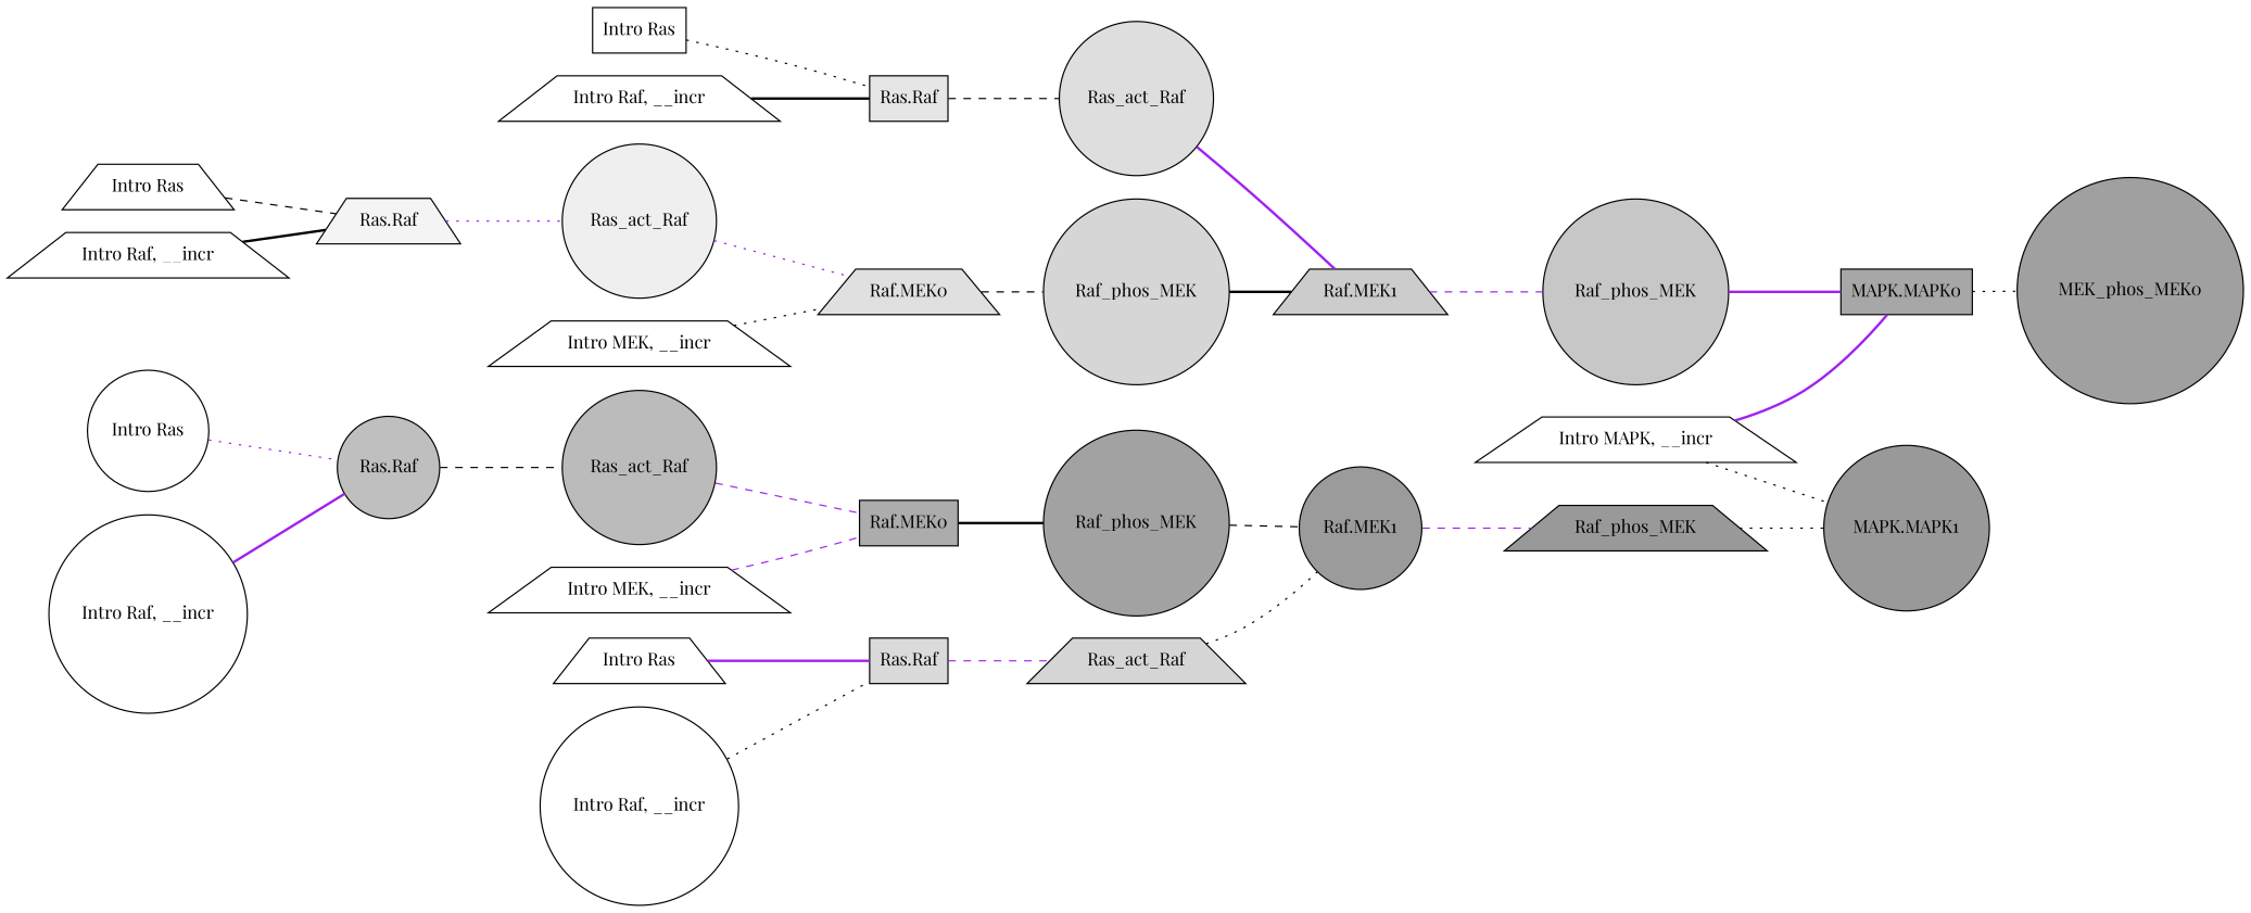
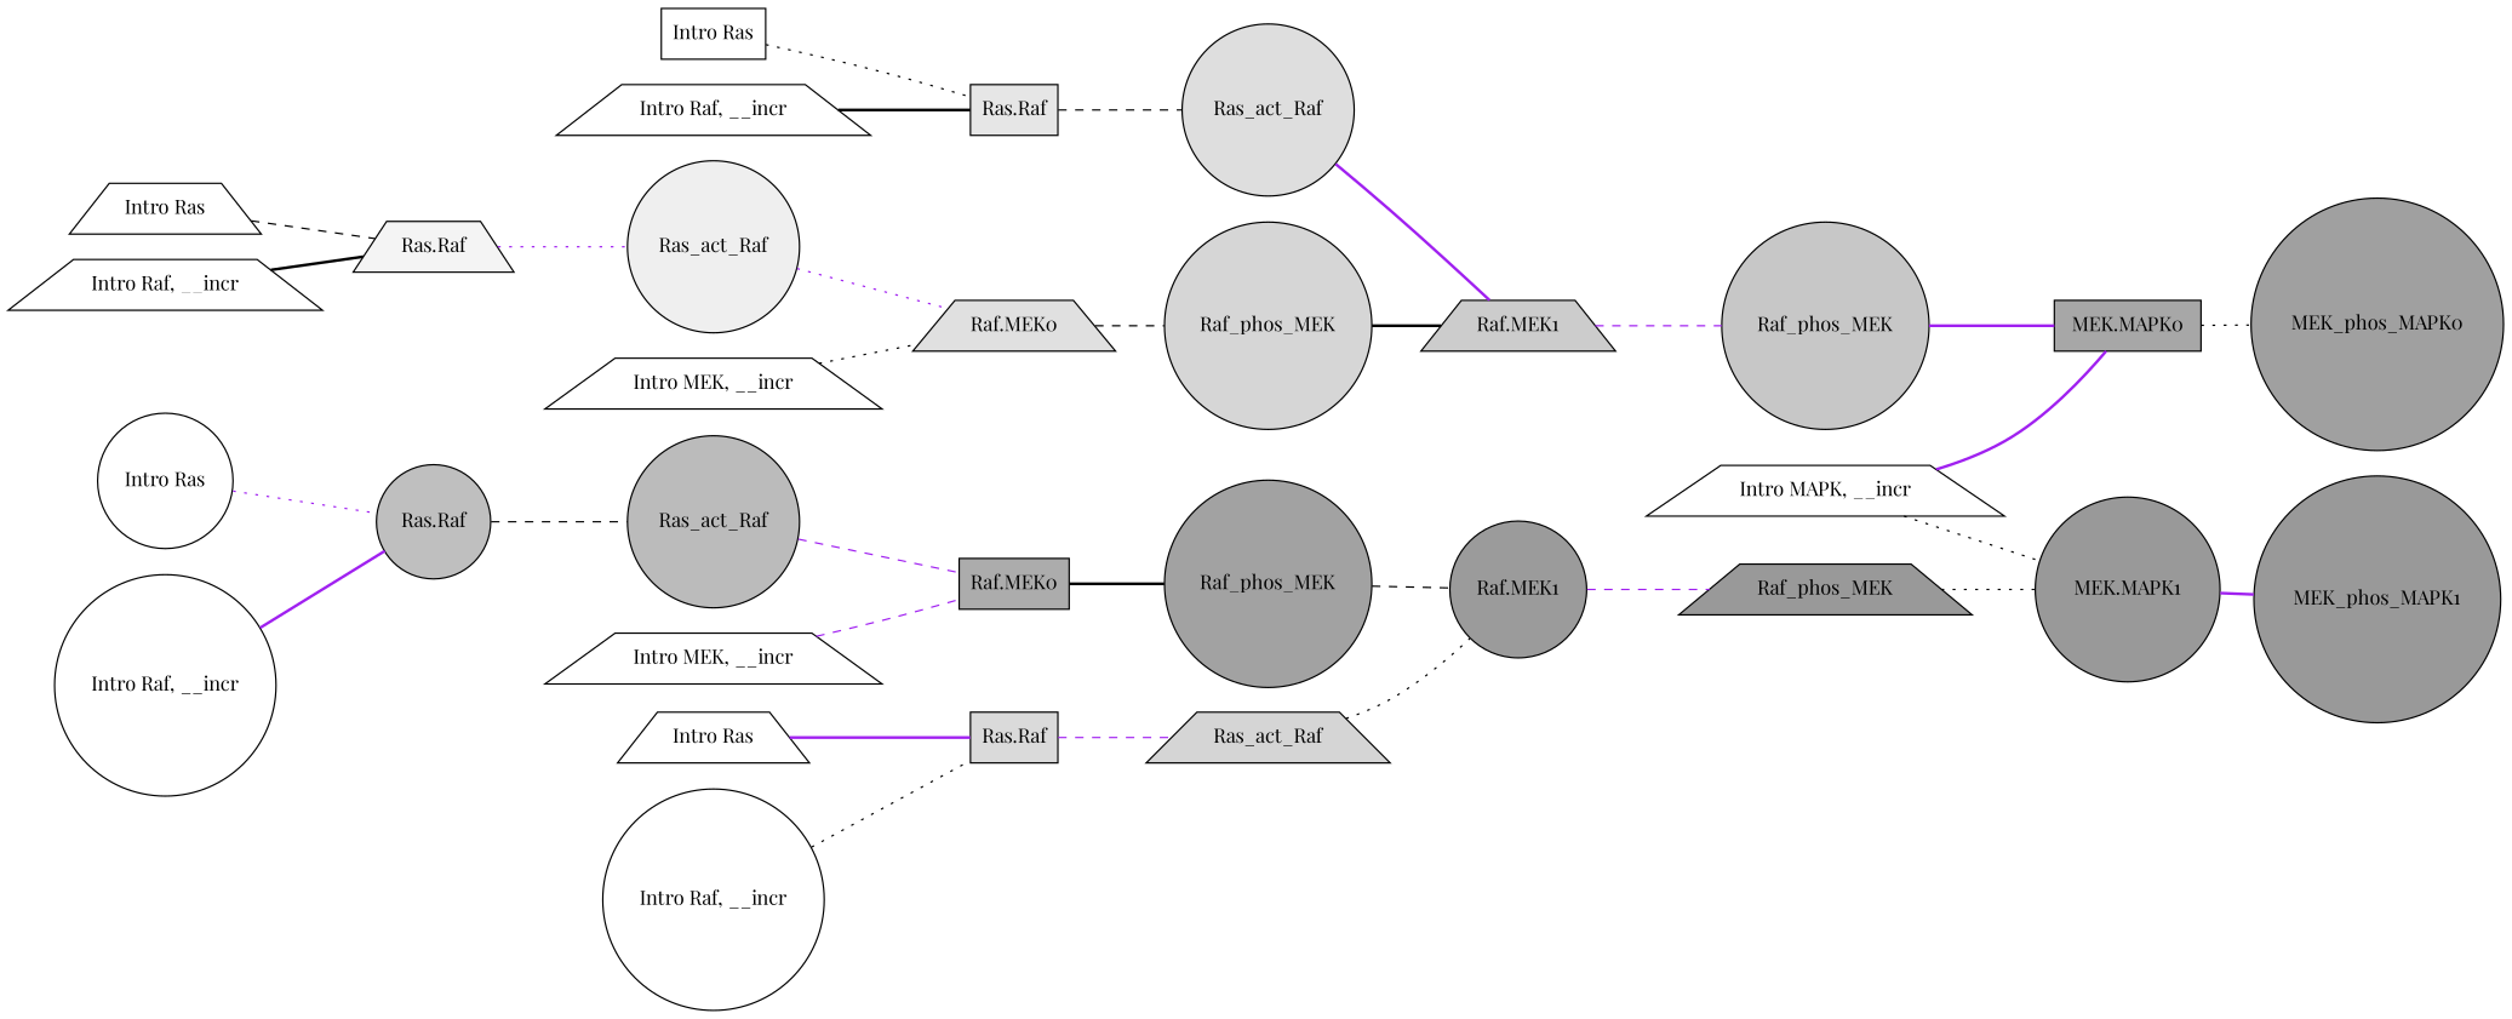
  digraph {
    fontname="Playfair Display"
    rankdir=LR
    ranksep=0.30
    node [fillcolor="0.000 0.000 1.000" fontname="Playfair Display" shape=circle style=filled]
    edge [color=black dir=none fontname="Playfair Display" style=dotted]
    n1 [label="Intro Ras" shape=box]
    n2 [fillcolor="0.000 0.000 0.902" label="Ras.Raf" shape=box]
    n3 [fillcolor="0.000 0.000 0.868" label=Ras_act_Raf]
    n4 [label="Intro Ras" shape=trapezium]
    n5 [fillcolor="0.000 0.000 0.957" label="Ras.Raf" shape=trapezium]
    n6 [fillcolor="0.000 0.000 0.934" label=Ras_act_Raf]
    n7 [label="Intro Ras"]
    n8 [fillcolor="0.000 0.000 0.749" label="Ras.Raf"]
    n9 [fillcolor="0.000 0.000 0.733" label=Ras_act_Raf]
    n10 [label="Intro Ras" shape=trapezium]
    n11 [fillcolor="0.000 0.000 0.853" label="Ras.Raf" shape=box]
    n12 [fillcolor="0.000 0.000 0.835" label=Ras_act_Raf shape=trapezium]
    n13 [label="Intro Raf, __incr"]
    n14 [label="Intro Raf, __incr" shape=trapezium]
    n15 [label="Intro Raf, __incr"]
    n16 [label="Intro Raf, __incr" shape=trapezium]
    n17 [label="Intro MEK, __incr" shape=trapezium]
    n18 [fillcolor="0.000 0.000 0.674" label="Raf.MEK0" shape=box]
    n19 [fillcolor="0.000 0.000 0.635" label=Raf_phos_MEK]
    n20 [label="Intro MEK, __incr" shape=trapezium]
    n21 [fillcolor="0.000 0.000 0.876" label="Raf.MEK0" shape=trapezium]
    n22 [fillcolor="0.000 0.000 0.837" label=Raf_phos_MEK]
    n23 [label="Intro MAPK, __incr" shape=trapezium]
-   n24 [fillcolor="0.000 0.000 0.656" label="MAPK.MAPK0" shape=box]
-   n25 [fillcolor="0.000 0.000 0.601" label="MAPK.MAPK1"]
-   n26 [fillcolor="0.000 0.000 0.626" label=MEK_phos_MEK0]
+   n24 [fillcolor="0.000 0.000 0.656" label="MEK.MAPK0" shape=box]
+   n25 [fillcolor="0.000 0.000 0.601" label="MEK.MAPK1"]
+   n26 [fillcolor="0.000 0.000 0.626" label=MEK_phos_MAPK0]
    n27 [fillcolor="0.000 0.000 0.798" label="Raf.MEK1" shape=trapezium]
    n28 [fillcolor="0.000 0.000 0.780" label=Raf_phos_MEK]
    n29 [fillcolor="0.000 0.000 0.607" label="Raf.MEK1"]
    n30 [fillcolor="0.000 0.000 0.601" label=Raf_phos_MEK shape=trapezium]
+   n31 [fillcolor="0.000 0.000 0.600" label=MEK_phos_MAPK1]
    n1 -> n2
    n2 -> n3 [style=dashed]
    n3 -> n27 [color=purple style=bold]
    n4 -> n5 [style=dashed]
    n5 -> n6 [color=purple]
    n6 -> n21 [color=purple]
    n7 -> n8 [color=purple]
    n8 -> n9 [style=dashed]
    n9 -> n18 [color=purple style=dashed]
    n10 -> n11 [color=purple style=bold]
    n11 -> n12 [color=purple style=dashed]
    n12 -> n29
    n13 -> n8 [color=purple style=bold]
    n14 -> n5 [style=bold]
    n15 -> n11
    n16 -> n2 [style=bold]
    n17 -> n18 [color=purple style=dashed]
    n18 -> n19 [style=bold]
    n19 -> n29 [style=dashed]
    n20 -> n21
    n21 -> n22 [style=dashed]
    n22 -> n27 [style=bold]
    n23 -> n24 [color=purple style=bold]
    n23 -> n25
    n24 -> n26
+   n25 -> n31 [color=purple style=bold]
    n27 -> n28 [color=purple style=dashed]
    n28 -> n24 [color=purple style=bold]
    n29 -> n30 [color=purple style=dashed]
    n30 -> n25
  }
